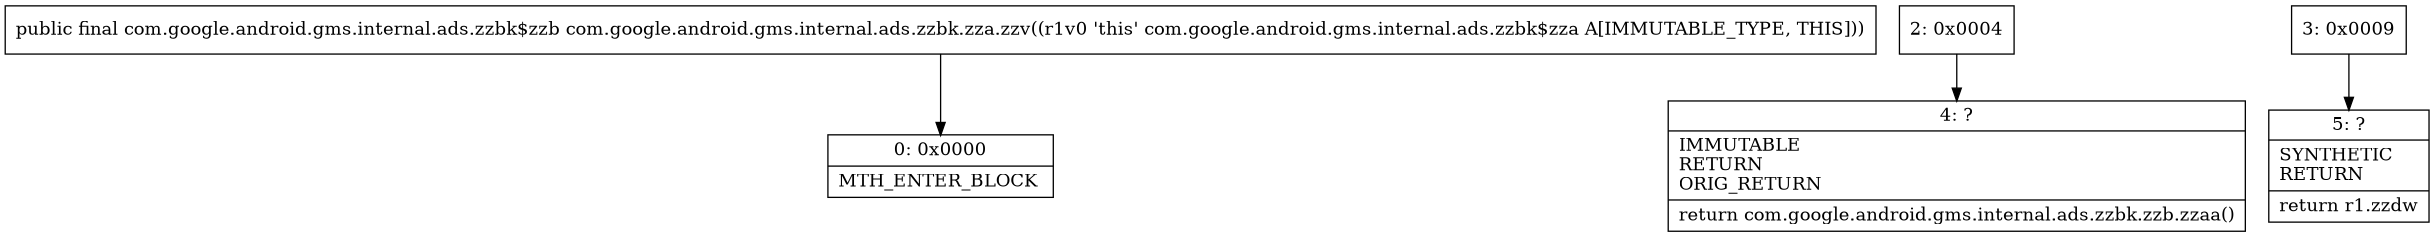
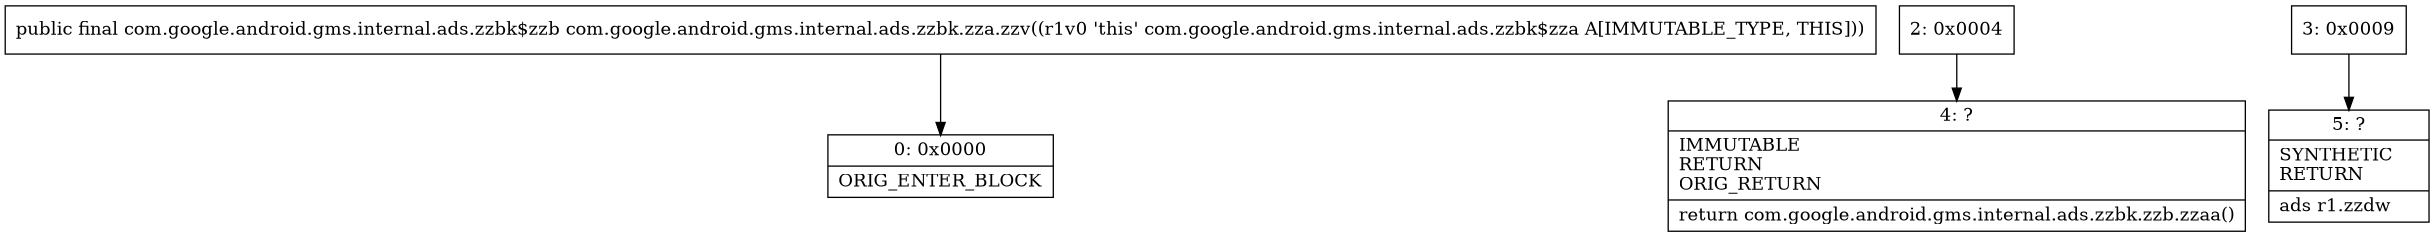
  digraph {
    node [shape=record]
-   n1 [label="{0\:\ 0x0000|MTH_ENTER_BLOCK\l}"]
+   n1 [label="{0\:\ 0x0000|ORIG_ENTER_BLOCK\l}"]
    n2 [label="{2\:\ 0x0004}"]
    n3 [label="{4\:\ ?|IMMUTABLE\lRETURN\lORIG_RETURN\l|return com.google.android.gms.internal.ads.zzbk.zzb.zzaa()\l}"]
    n4 [label="{3\:\ 0x0009}"]
-   n5 [label="{5\:\ ?|SYNTHETIC\lRETURN\l|return r1.zzdw\l}"]
+   n5 [label="{5\:\ ?|SYNTHETIC\lRETURN\l|ads r1.zzdw\l}"]
    n6 [label="{public final com.google.android.gms.internal.ads.zzbk$zzb com.google.android.gms.internal.ads.zzbk.zza.zzv((r1v0 'this' com.google.android.gms.internal.ads.zzbk$zza A[IMMUTABLE_TYPE, THIS])) }"]
    n2 -> n3
    n4 -> n5
    n6 -> n1
  }
